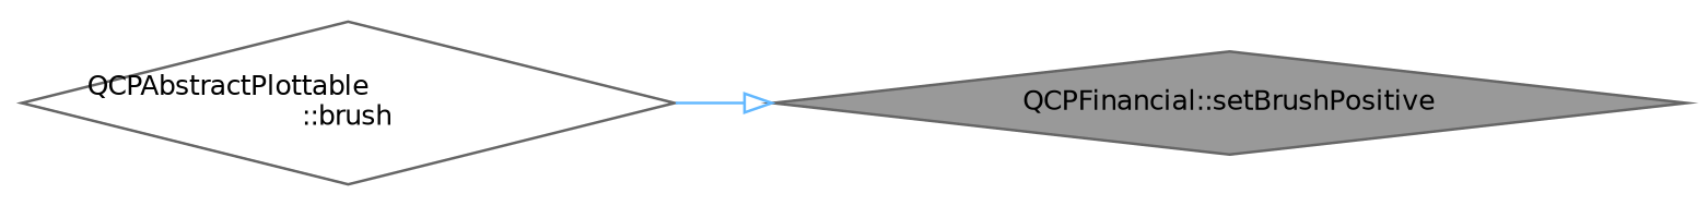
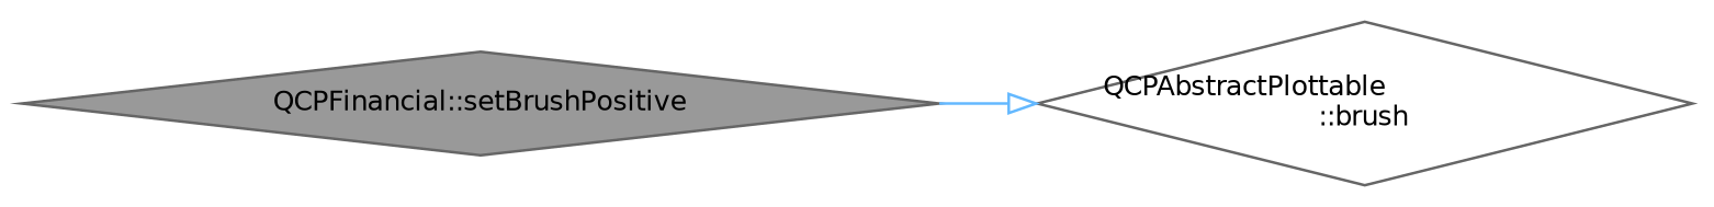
  digraph {
    rankdir=LR
    node [fontname=Helvetica fontsize=10 shape=diamond style=filled]
    n1 [color=gray40 fillcolor=grey60 fontcolor=black height=0.2 label="QCPFinancial::setBrushPositive" width=0.4]
    n2 [color=grey40 fillcolor=white height=0.2 label="QCPAbstractPlottable\l::brush" width=0.4]
-   n2 -> n1 [color=steelblue1 fontname=Helvetica fontsize=10 labelfontname=Helvetica labelfontsize=10 style=solid arrowhead=onormal]
+   n1 -> n2 [color=steelblue1 fontname=Helvetica fontsize=10 labelfontname=Helvetica labelfontsize=10 style=solid arrowhead=onormal]
  }
